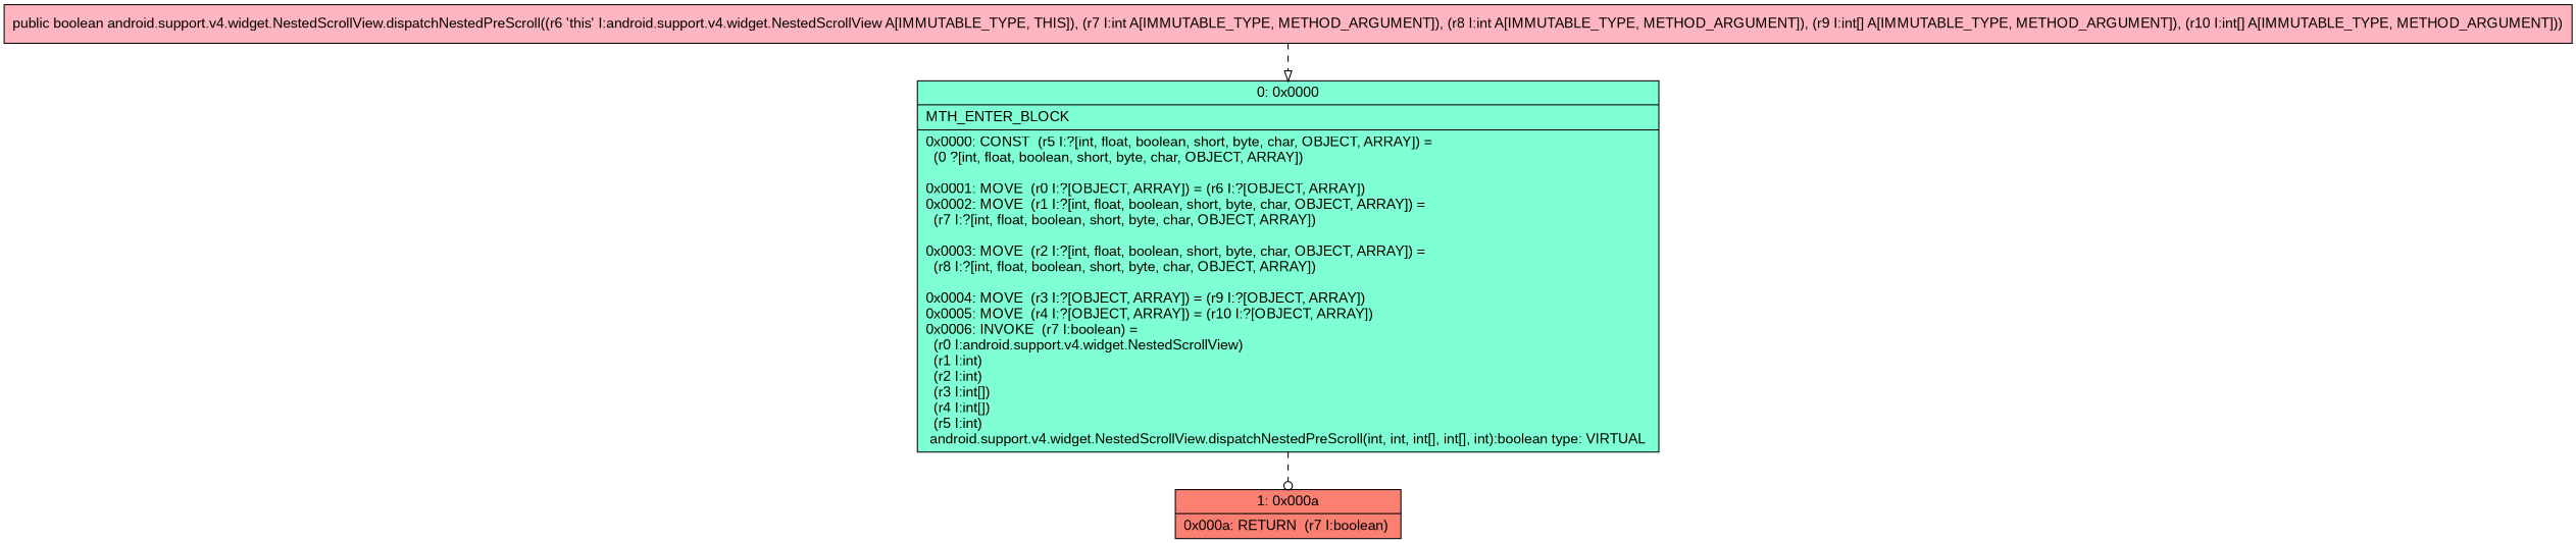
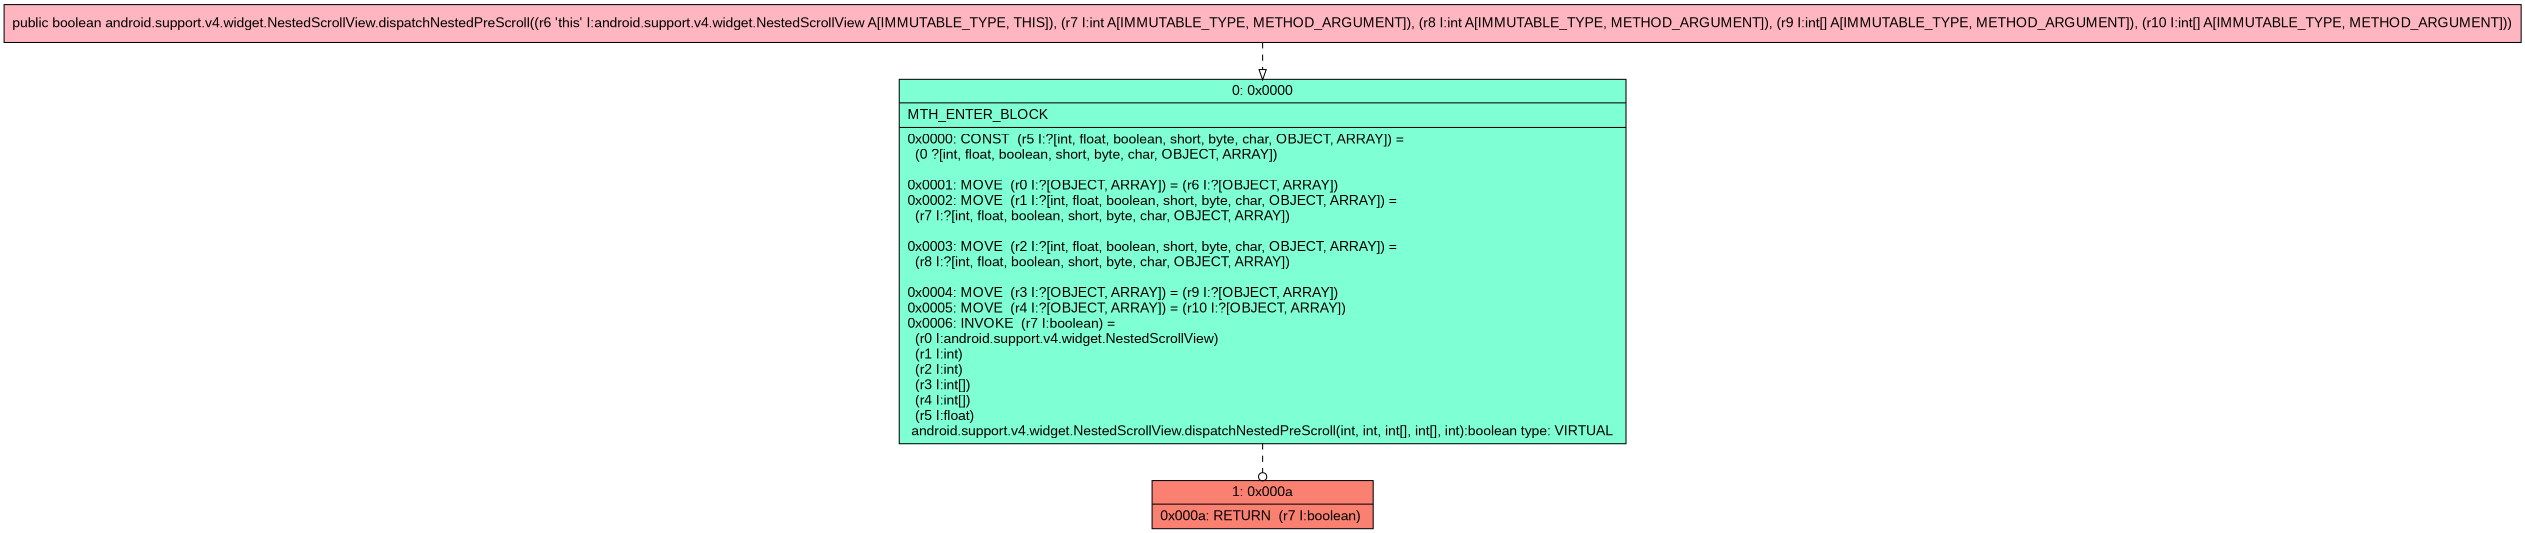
  digraph {
    fontname="Liberation Sans"
    node [shape=record style=filled fontname="Liberation Sans"]
    edge [style=dashed fontname="Liberation Sans"]
-   n1 [label="{0\:\ 0x0000|MTH_ENTER_BLOCK\l|0x0000: CONST  (r5 I:?[int, float, boolean, short, byte, char, OBJECT, ARRAY]) = \l  (0 ?[int, float, boolean, short, byte, char, OBJECT, ARRAY])\l \l0x0001: MOVE  (r0 I:?[OBJECT, ARRAY]) = (r6 I:?[OBJECT, ARRAY]) \l0x0002: MOVE  (r1 I:?[int, float, boolean, short, byte, char, OBJECT, ARRAY]) = \l  (r7 I:?[int, float, boolean, short, byte, char, OBJECT, ARRAY])\l \l0x0003: MOVE  (r2 I:?[int, float, boolean, short, byte, char, OBJECT, ARRAY]) = \l  (r8 I:?[int, float, boolean, short, byte, char, OBJECT, ARRAY])\l \l0x0004: MOVE  (r3 I:?[OBJECT, ARRAY]) = (r9 I:?[OBJECT, ARRAY]) \l0x0005: MOVE  (r4 I:?[OBJECT, ARRAY]) = (r10 I:?[OBJECT, ARRAY]) \l0x0006: INVOKE  (r7 I:boolean) = \l  (r0 I:android.support.v4.widget.NestedScrollView)\l  (r1 I:int)\l  (r2 I:int)\l  (r3 I:int[])\l  (r4 I:int[])\l  (r5 I:int)\l android.support.v4.widget.NestedScrollView.dispatchNestedPreScroll(int, int, int[], int[], int):boolean type: VIRTUAL \l}" fillcolor=aquamarine]
+   n1 [label="{0\:\ 0x0000|MTH_ENTER_BLOCK\l|0x0000: CONST  (r5 I:?[int, float, boolean, short, byte, char, OBJECT, ARRAY]) = \l  (0 ?[int, float, boolean, short, byte, char, OBJECT, ARRAY])\l \l0x0001: MOVE  (r0 I:?[OBJECT, ARRAY]) = (r6 I:?[OBJECT, ARRAY]) \l0x0002: MOVE  (r1 I:?[int, float, boolean, short, byte, char, OBJECT, ARRAY]) = \l  (r7 I:?[int, float, boolean, short, byte, char, OBJECT, ARRAY])\l \l0x0003: MOVE  (r2 I:?[int, float, boolean, short, byte, char, OBJECT, ARRAY]) = \l  (r8 I:?[int, float, boolean, short, byte, char, OBJECT, ARRAY])\l \l0x0004: MOVE  (r3 I:?[OBJECT, ARRAY]) = (r9 I:?[OBJECT, ARRAY]) \l0x0005: MOVE  (r4 I:?[OBJECT, ARRAY]) = (r10 I:?[OBJECT, ARRAY]) \l0x0006: INVOKE  (r7 I:boolean) = \l  (r0 I:android.support.v4.widget.NestedScrollView)\l  (r1 I:int)\l  (r2 I:int)\l  (r3 I:int[])\l  (r4 I:int[])\l  (r5 I:float)\l android.support.v4.widget.NestedScrollView.dispatchNestedPreScroll(int, int, int[], int[], int):boolean type: VIRTUAL \l}" fillcolor=aquamarine]
    n2 [label="{1\:\ 0x000a|0x000a: RETURN  (r7 I:boolean) \l}" fillcolor=salmon]
    n3 [label="{public boolean android.support.v4.widget.NestedScrollView.dispatchNestedPreScroll((r6 'this' I:android.support.v4.widget.NestedScrollView A[IMMUTABLE_TYPE, THIS]), (r7 I:int A[IMMUTABLE_TYPE, METHOD_ARGUMENT]), (r8 I:int A[IMMUTABLE_TYPE, METHOD_ARGUMENT]), (r9 I:int[] A[IMMUTABLE_TYPE, METHOD_ARGUMENT]), (r10 I:int[] A[IMMUTABLE_TYPE, METHOD_ARGUMENT])) }" fillcolor=lightpink]
    n1 -> n2 [arrowhead=odot]
    n3 -> n1 [arrowhead=onormal]
  }
